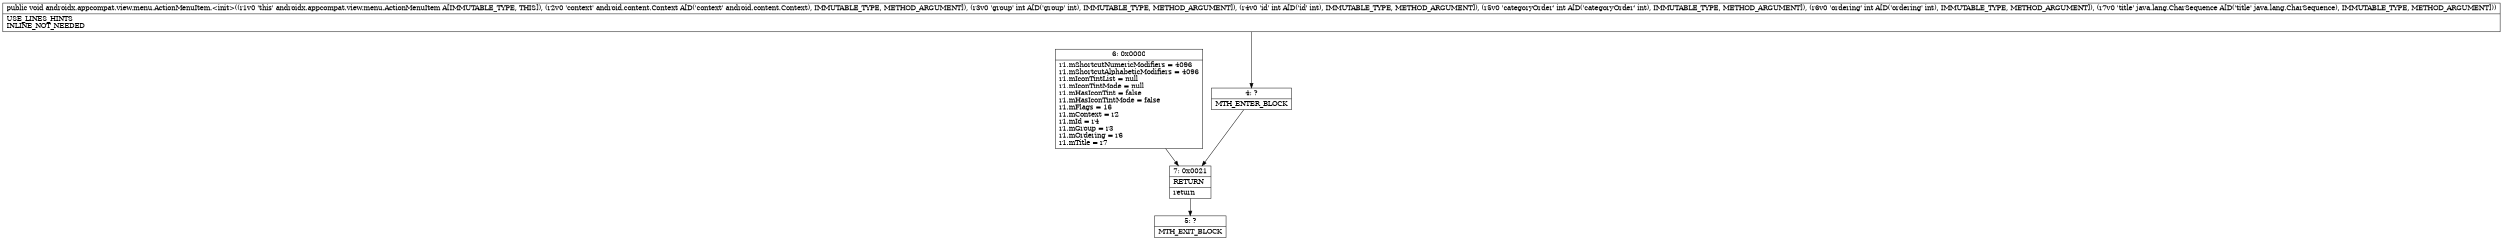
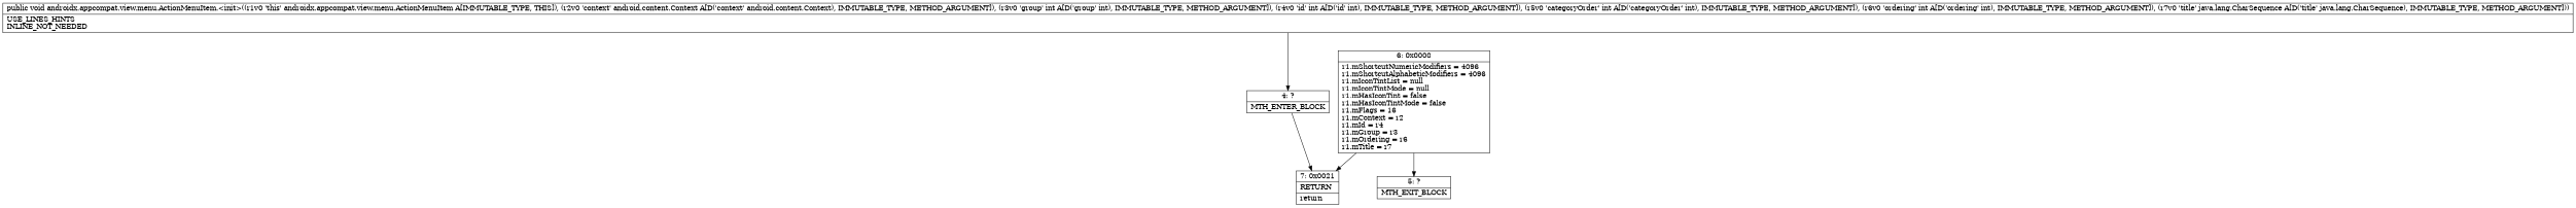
  digraph {
    node [shape=record]
    n1 [label="{4\:\ ?|MTH_ENTER_BLOCK\l}"]
    n2 [label="{7\:\ 0x0021|RETURN\l|return\l}"]
    n3 [label="{6\:\ 0x0000|r1.mShortcutNumericModifiers = 4096\lr1.mShortcutAlphabeticModifiers = 4096\lr1.mIconTintList = null\lr1.mIconTintMode = null\lr1.mHasIconTint = false\lr1.mHasIconTintMode = false\lr1.mFlags = 16\lr1.mContext = r2\lr1.mId = r4\lr1.mGroup = r3\lr1.mOrdering = r6\lr1.mTitle = r7\l}"]
    n4 [label="{5\:\ ?|MTH_EXIT_BLOCK\l}"]
    n5 [label="{public void androidx.appcompat.view.menu.ActionMenuItem.\<init\>((r1v0 'this' androidx.appcompat.view.menu.ActionMenuItem A[IMMUTABLE_TYPE, THIS]), (r2v0 'context' android.content.Context A[D('context' android.content.Context), IMMUTABLE_TYPE, METHOD_ARGUMENT]), (r3v0 'group' int A[D('group' int), IMMUTABLE_TYPE, METHOD_ARGUMENT]), (r4v0 'id' int A[D('id' int), IMMUTABLE_TYPE, METHOD_ARGUMENT]), (r5v0 'categoryOrder' int A[D('categoryOrder' int), IMMUTABLE_TYPE, METHOD_ARGUMENT]), (r6v0 'ordering' int A[D('ordering' int), IMMUTABLE_TYPE, METHOD_ARGUMENT]), (r7v0 'title' java.lang.CharSequence A[D('title' java.lang.CharSequence), IMMUTABLE_TYPE, METHOD_ARGUMENT]))  | USE_LINES_HINTS\lINLINE_NOT_NEEDED\l}"]
    n1 -> n2
-   n2 -> n4
+   n3 -> n4
    n3 -> n2
    n5 -> n1
  }
